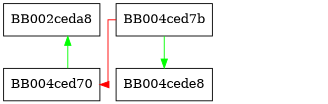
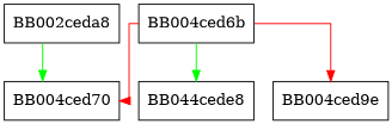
  digraph {
    splines=ortho
    node [shape=box]
    edge [color=green]
    n1 [label=BB002ceda8]
    BB004ced70
-   BB004ced7b
-   BB004cede8
-   BB004ced70 -> n1
+   BB004ced7b [label=BB004ced6b]
+   BB004cede8 [label=BB044cede8]
+   BB004ced9e
+   n1 -> BB004ced70
    BB004ced7b -> BB004ced70 [color=red]
    BB004ced7b -> BB004cede8
+   BB004ced7b -> BB004ced9e [color=red]
  }
